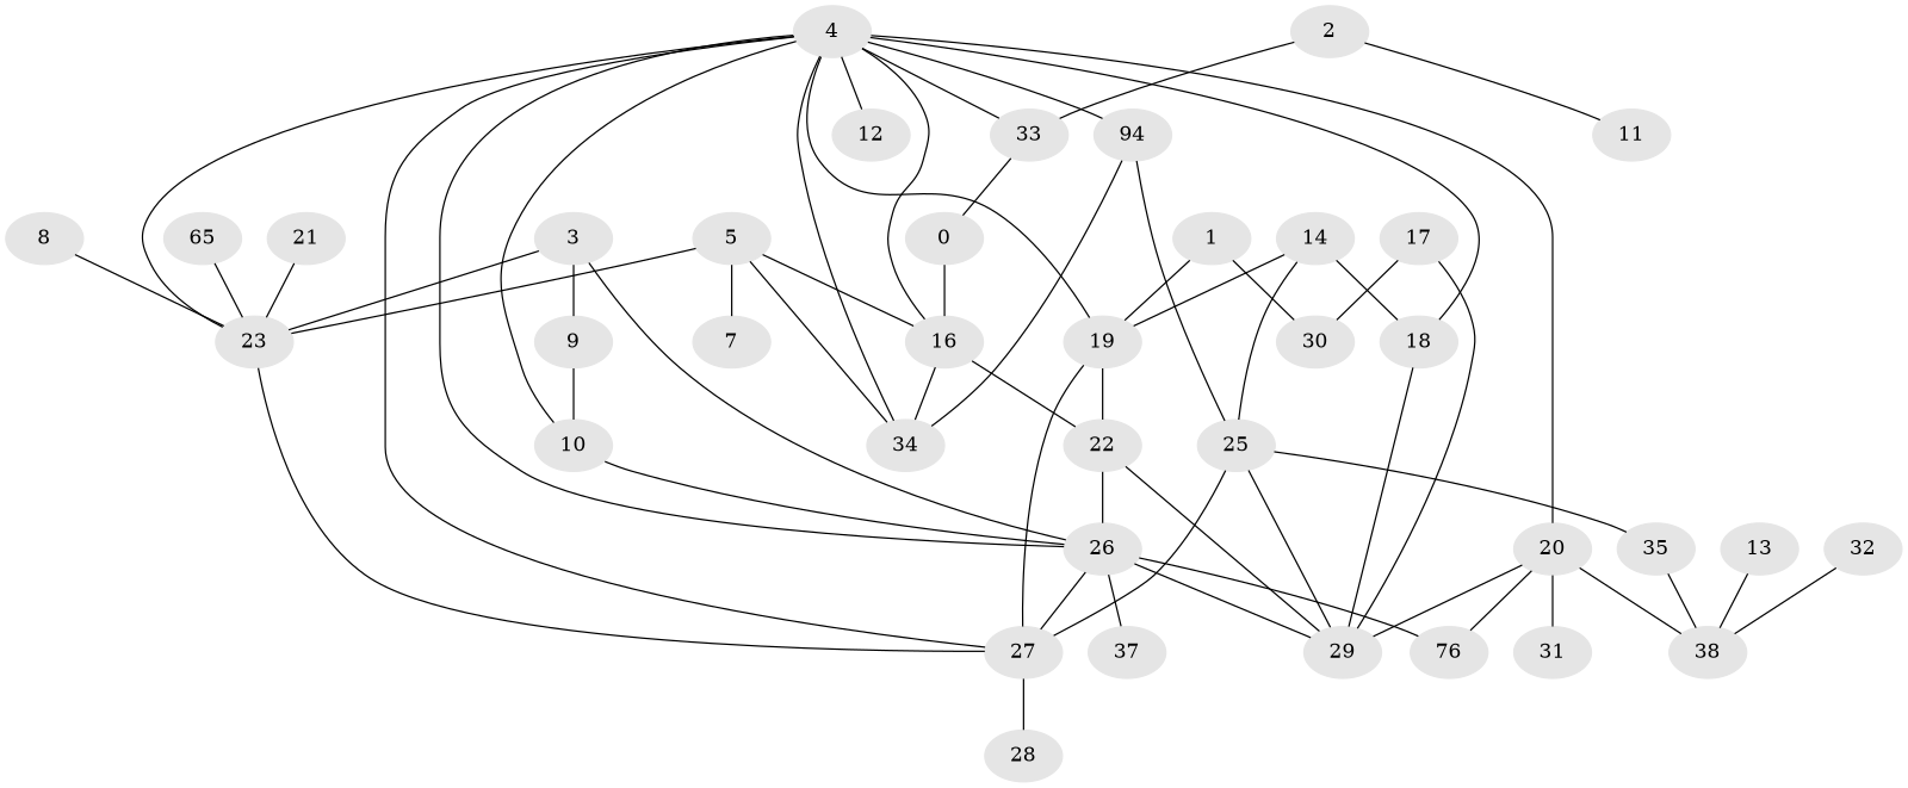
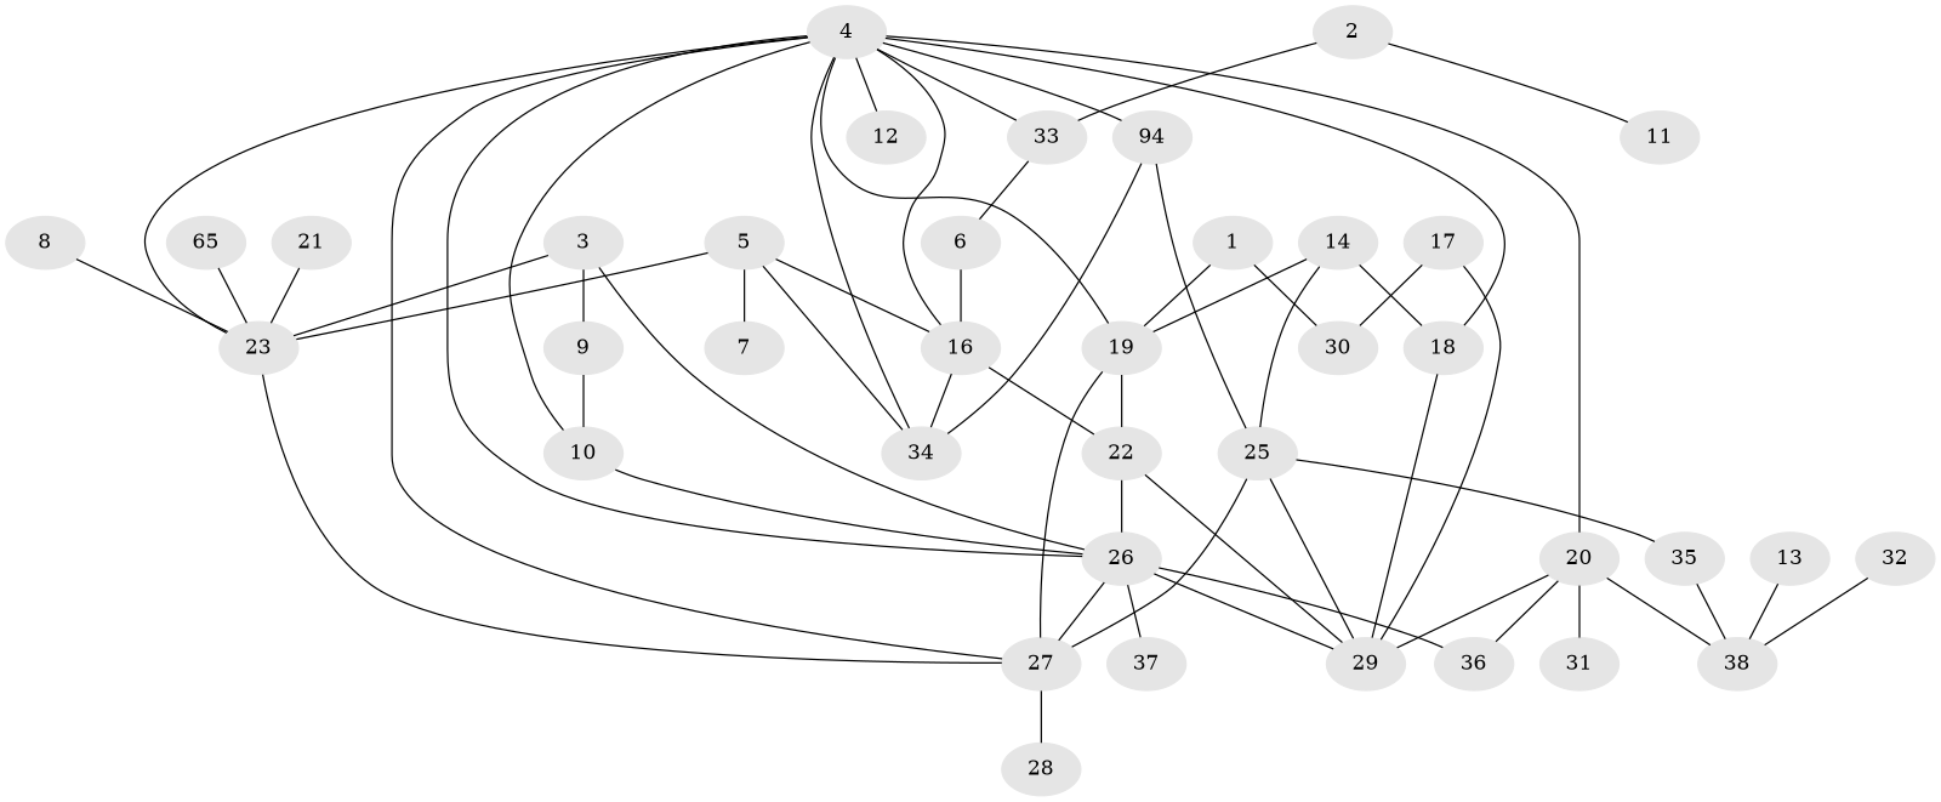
  graph {
    fontname="DejaVu Serif"
    node [color=gray90 fontname="DejaVu Serif" style=filled]
    edge [fontname="DejaVu Serif" weight=1.0]
    1
    19
    30
    27
    22
    2
    11
    33
-   6 [label=0]
+   6
    16
    3
    23
    26
    9
    21
    29
-   36 [label=76]
+   36
    37
    4
    10
    12
    18
    20
    n24 [label=94]
    34
    38
    31
    25
    28
    5
    7
    8
    13
    14
    35
    n36 [label=65]
    17
    32
    1 -- 19
    1 -- 30
    19 -- 27 [weight=2.0]
    19 -- 22
    27 -- 28
    22 -- 26
    22 -- 29
    2 -- 11
    2 -- 33
    33 -- 6
    6 -- 16
    16 -- 22
    16 -- 34
    3 -- 23
    3 -- 26
    3 -- 9
    23 -- 27
    26 -- 27
    26 -- 29
    26 -- 36
    26 -- 37
    9 -- 10
    21 -- 23
    4 -- 19
    4 -- 27
    4 -- 33
    4 -- 16
    4 -- 23 [weight=2.0]
    4 -- 26
    4 -- 10
    4 -- 12
    4 -- 18
    4 -- 20
    4 -- n24 [weight=2.0]
    4 -- 34
    10 -- 26
    18 -- 29
    20 -- 29
    20 -- 36
    20 -- 38
    20 -- 31
    n24 -- 34
    n24 -- 25
    25 -- 27
    25 -- 29
    25 -- 35
    5 -- 16
    5 -- 23
    5 -- 34
    5 -- 7
    8 -- 23
    13 -- 38
    14 -- 19
    14 -- 18
    14 -- 25
    35 -- 38
    n36 -- 23
    17 -- 30
    17 -- 29
    32 -- 38
  }
